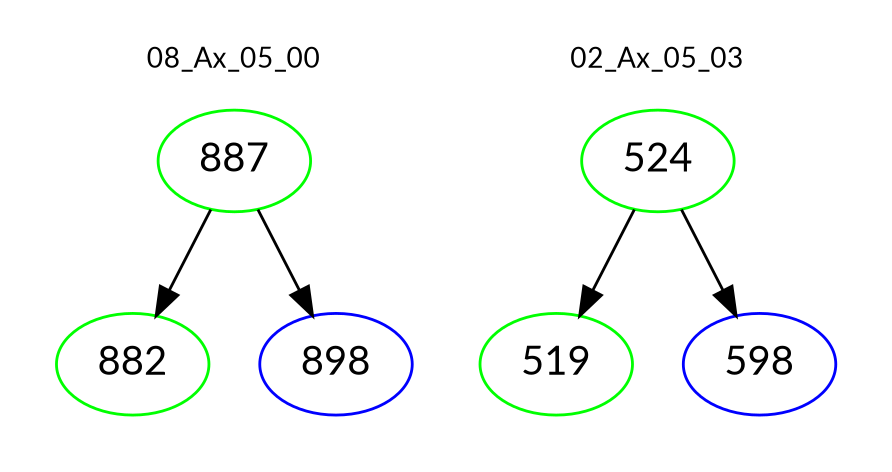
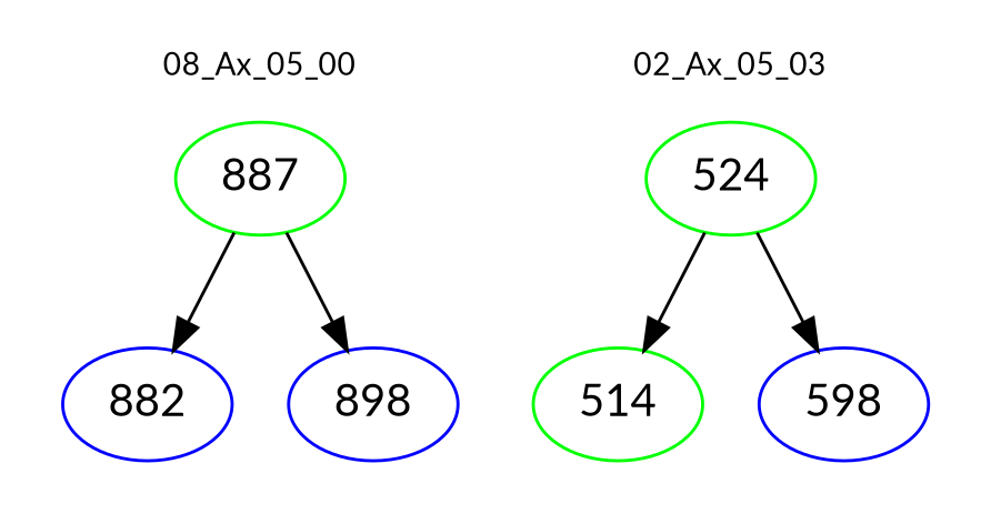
  digraph {
    fontname=Lato
    node [color=green fontname=Lato]
    edge [color=black fontname=Lato]
    n1 [label=887]
-   n2 [label=882]
+   n2 [color=blue label=882]
    n3 [color=blue label=898]
    n4 [label=524]
-   n5 [label=519]
+   n5 [label=514]
    n6 [color=blue label=598]
    subgraph cluster_1 {
      color=white
      fontsize=10
      label="08_Ax_05_00"
      n1
      n2
      n3
    }
    subgraph cluster_2 {
      color=white
      fontsize=10
      label="02_Ax_05_03"
      n4
      n5
      n6
    }
    n1 -> n2
    n1 -> n3
    n4 -> n5
    n4 -> n6
  }
